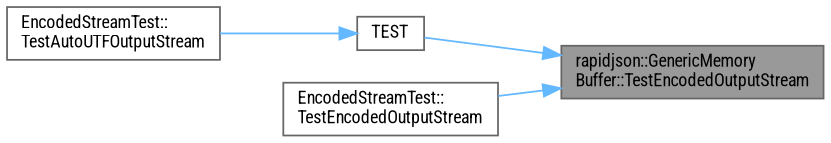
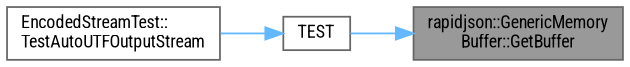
  digraph {
    fontname="Roboto Condensed"
    rankdir=RL
    node [color=grey40 fillcolor=white fontname="Roboto Condensed" fontsize=10 shape=box style=filled]
    edge [color=steelblue1 dir=back fontname="Roboto Condensed" fontsize=10 labelfontname=Helvetica labelfontsize=10 style=solid]
-   n1 [color=gray40 fillcolor=grey60 fontcolor=black height=0.2 label="rapidjson::GenericMemory\lBuffer::TestEncodedOutputStream" width=0.4]
+   n1 [color=gray40 fillcolor=grey60 fontcolor=black height=0.2 label="rapidjson::GenericMemory\lBuffer::GetBuffer" width=0.4]
    n2 [height=0.2 label=TEST width=0.4]
-   n3 [height=0.2 label="EncodedStreamTest::\lTestEncodedOutputStream" width=0.4]
    n4 [height=0.2 label="EncodedStreamTest::\lTestAutoUTFOutputStream" width=0.4]
    n1 -> n2
-   n1 -> n3
    n2 -> n4
  }
